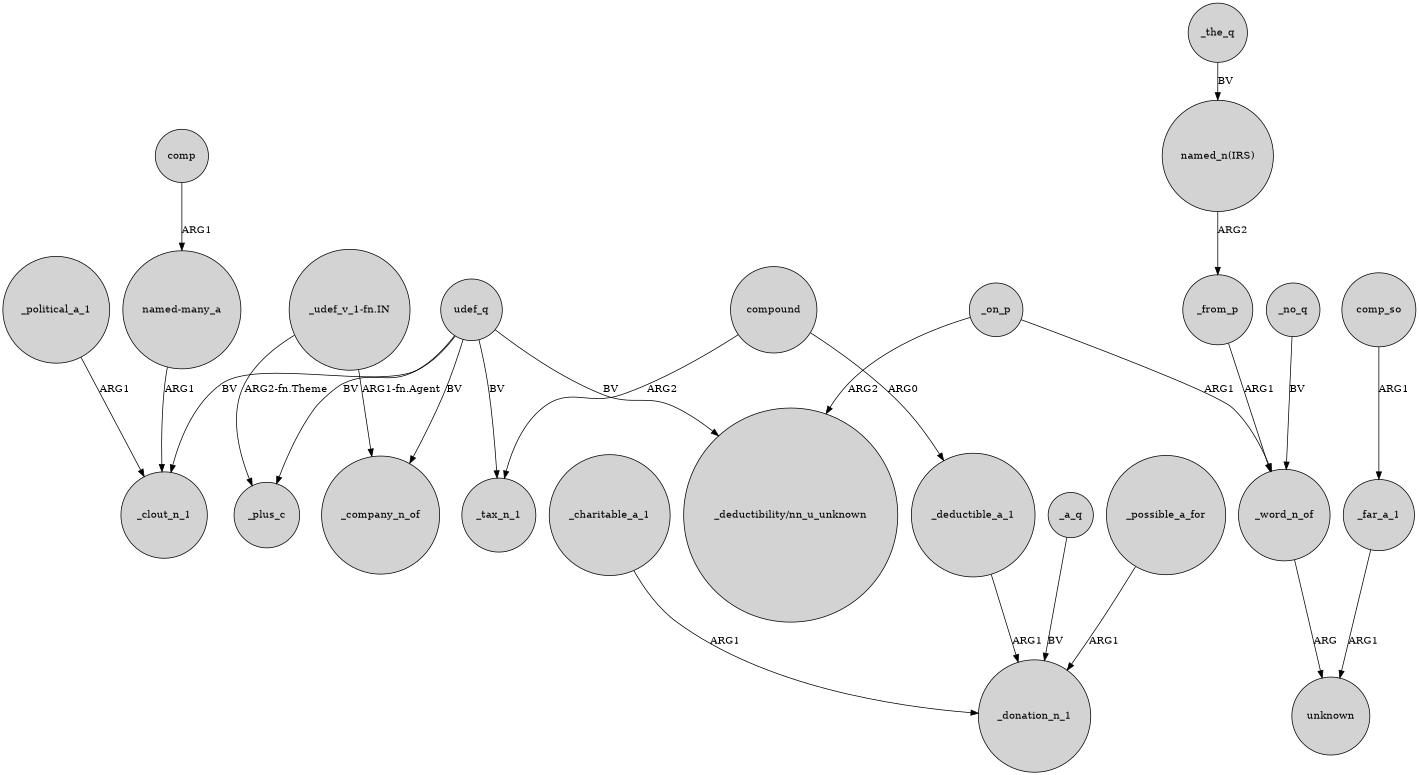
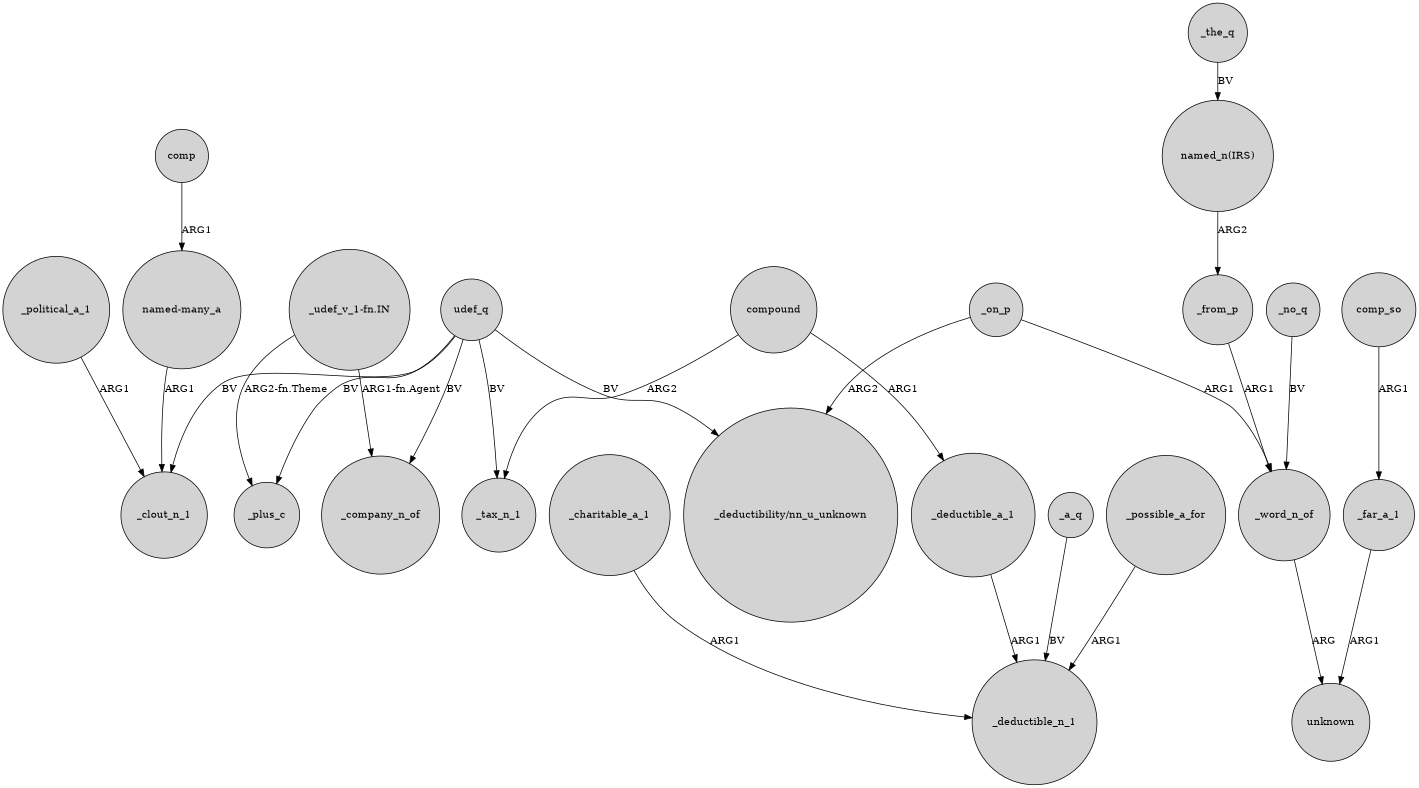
  digraph {
    node [shape=circle style=filled]
    n1 [label="named-many_a"]
    _clout_n_1
    _a_q
-   _donation_n_1
+   _donation_n_1 [label=_deductible_n_1]
    _from_p
    _word_n_of
    "named_n(IRS)"
    unknown
    udef_q
    _plus_c
    _tax_n_1
    "_deductibility/nn_u_unknown"
    _company_n_of
    _possible_a_for
    comp_so
    _far_a_1
    comp
    _on_p
    _deductible_a_1
    _political_a_1
    _the_q
    compound
    n23 [label="_udef_v_1-fn.IN"]
    _no_q
    _charitable_a_1
    n1 -> _clout_n_1 [label=ARG1]
    _a_q -> _donation_n_1 [label=BV]
    _from_p -> _word_n_of [label=ARG1]
    _word_n_of -> unknown [label=ARG]
    "named_n(IRS)" -> _from_p [label=ARG2]
    udef_q -> _clout_n_1 [label=BV]
    udef_q -> _plus_c [label=BV]
    udef_q -> _tax_n_1 [label=BV]
    udef_q -> "_deductibility/nn_u_unknown" [label=BV]
    udef_q -> _company_n_of [label=BV]
    _possible_a_for -> _donation_n_1 [label=ARG1]
    comp_so -> _far_a_1 [label=ARG1]
    _far_a_1 -> unknown [label=ARG1]
    comp -> n1 [label=ARG1]
    _on_p -> _word_n_of [label=ARG1]
    _on_p -> "_deductibility/nn_u_unknown" [label=ARG2]
    _deductible_a_1 -> _donation_n_1 [label=ARG1]
    _political_a_1 -> _clout_n_1 [label=ARG1]
    _the_q -> "named_n(IRS)" [label=BV]
    compound -> _tax_n_1 [label=ARG2]
-   compound -> _deductible_a_1 [label=ARG0]
+   compound -> _deductible_a_1 [label=ARG1]
    n23 -> _plus_c [label="ARG2-fn.Theme"]
    n23 -> _company_n_of [label="ARG1-fn.Agent"]
    _no_q -> _word_n_of [label=BV]
    _charitable_a_1 -> _donation_n_1 [label=ARG1]
  }
